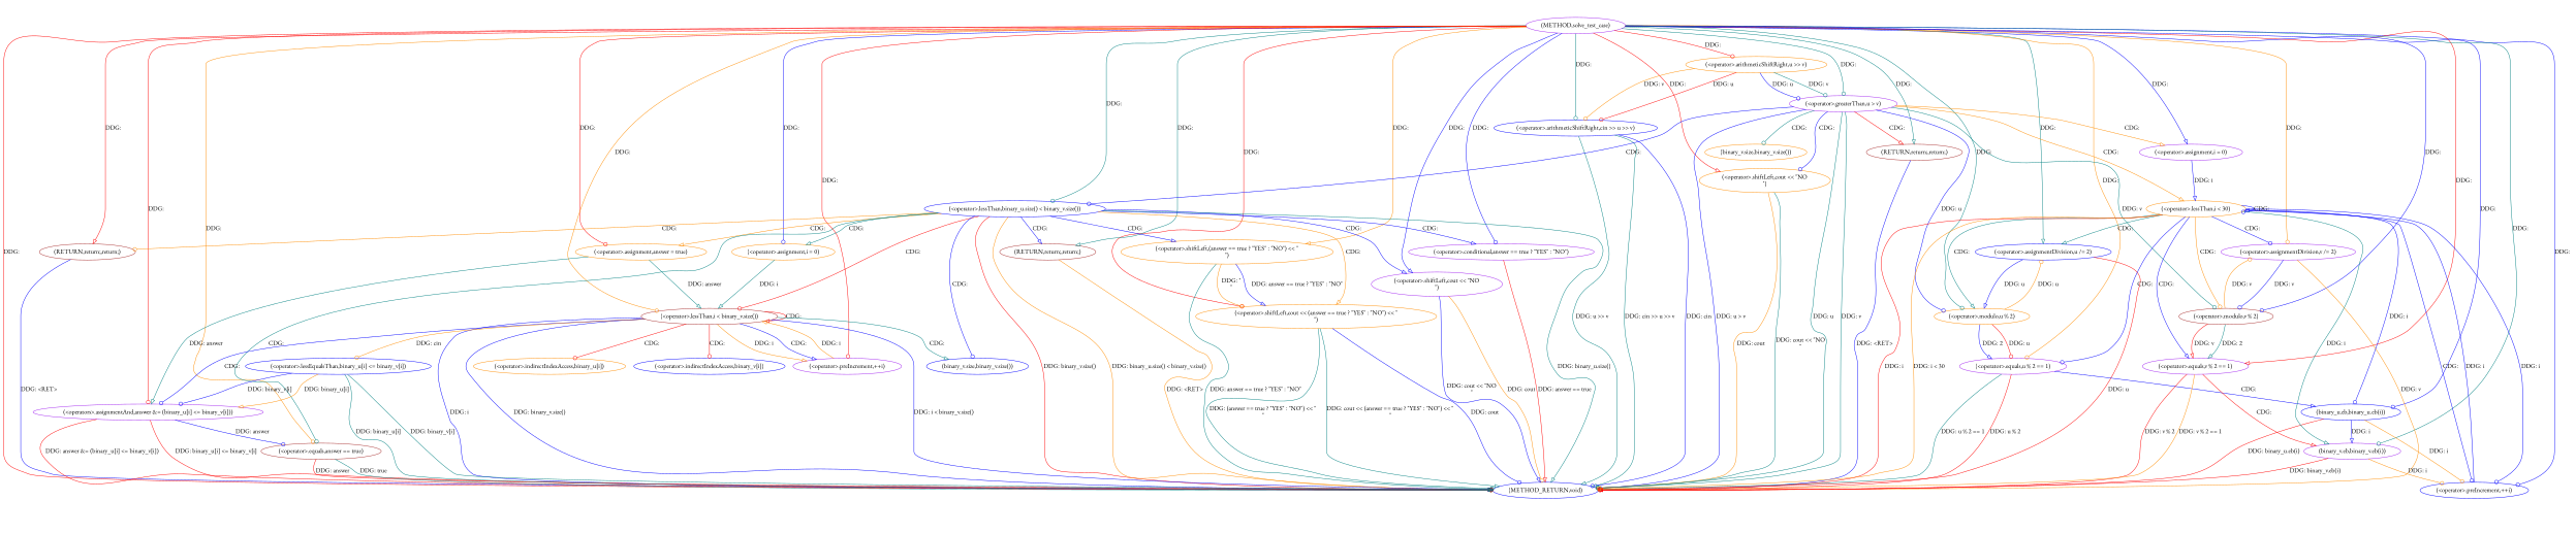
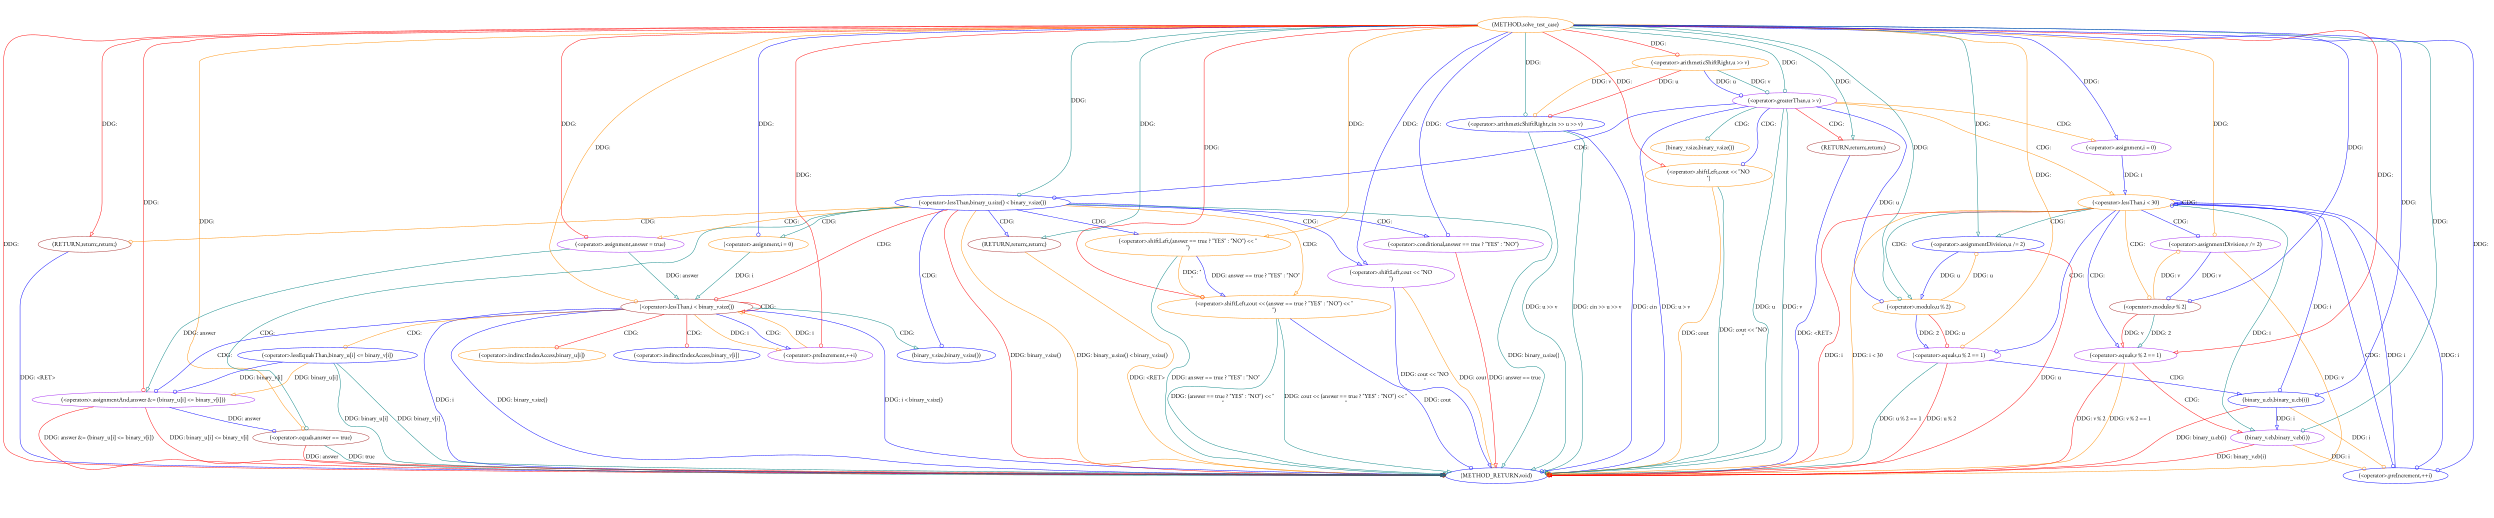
  digraph {
    fontname="EB Garamond"
    node [color=purple fontname="EB Garamond"]
    edge [arrowhead=odot color=blue fontname="EB Garamond"]
-   n1 [label="(METHOD,solve_test_case)"]
+   n1 [color=darkorange label="(METHOD,solve_test_case)"]
    n2 [color=blue label="(<operator>.arithmeticShiftRight,cin >> u >> v)"]
-   n3 [color=darkorange label="(<operator>.assignment,answer = true)"]
+   n3 [label="(<operator>.assignment,answer = true)"]
    n4 [color=darkorange label="(<operator>.shiftLeft,cout << (answer == true ? \"YES\" : \"NO\") << \"\n\")"]
    n5 [color=brown label="(RETURN,return;,return;)"]
    n6 [label="(<operator>.greaterThan,u > v)"]
    n7 [label="(<operator>.assignment,i = 0)"]
    n8 [color=blue label="(<operator>.lessThan,binary_u.size() < binary_v.size())"]
    n9 [color=darkorange label="(<operator>.assignment,i = 0)"]
    n10 [color=brown label="(<operator>.lessThan,i < binary_v.size())"]
    n11 [label="(<operator>.preIncrement,++i)"]
    n12 [color=darkorange label="(<operator>.arithmeticShiftRight,u >> v)"]
    n13 [color=darkorange label="(<operator>.shiftLeft,cout << \"NO\n\")"]
    n14 [color=brown label="(RETURN,return;,return;)"]
    n15 [color=blue label="(<operator>.preIncrement,++i)"]
    n16 [label="(<operator>.shiftLeft,cout << \"NO\n\")"]
    n17 [color=brown label="(RETURN,return;,return;)"]
    n18 [label="(<operators>.assignmentAnd,answer &= (binary_u[i] <= binary_v[i]))"]
    n19 [color=darkorange label="(<operator>.shiftLeft,(answer == true ? \"YES\" : \"NO\") << \"\n\")"]
    n20 [color=blue label="(<operator>.assignmentDivision,u /= 2)"]
    n21 [label="(<operator>.assignmentDivision,v /= 2)"]
    n22 [label="(<operator>.equals,u % 2 == 1)"]
    n23 [label="(<operator>.equals,v % 2 == 1)"]
    n24 [label="(<operator>.conditional,answer == true ? \"YES\" : \"NO\")"]
    n25 [color=blue label="(binary_u.eb,binary_u.eb(i))"]
    n26 [label="(binary_v.eb,binary_v.eb(i))"]
    n27 [color=brown label="(<operator>.equals,answer == true)"]
    n28 [color=darkorange label="(<operator>.modulo,u % 2)"]
    n29 [color=brown label="(<operator>.modulo,v % 2)"]
    n30 [color=blue label="(METHOD_RETURN,void)"]
    n31 [color=darkorange label="(<operator>.lessThan,i < 30)"]
    n32 [color=darkorange label="(binary_v.size,binary_v.size())"]
    n33 [color=blue label="(binary_v.size,binary_v.size())"]
    n34 [color=blue label="(<operator>.lessEqualsThan,binary_u[i] <= binary_v[i])"]
    n35 [color=darkorange label="(<operator>.indirectIndexAccess,binary_u[i])"]
    n36 [color=blue label="(<operator>.indirectIndexAccess,binary_v[i])"]
    n1 -> n2 [color=teal label="DDG: "]
    n1 -> n3 [color=red label="DDG: "]
    n1 -> n4 [color=red label="DDG: "]
    n1 -> n5 [arrowhead=onormal color=teal label="DDG: "]
    n1 -> n6 [color=teal label="DDG: "]
    n1 -> n7 [arrowhead=onormal label="DDG: "]
    n1 -> n8 [color=teal label="DDG: "]
    n1 -> n9 [label="DDG: "]
    n1 -> n10 [color=darkorange label="DDG: "]
    n1 -> n11 [color=red label="DDG: "]
    n1 -> n12 [color=red label="DDG: "]
    n1 -> n13 [arrowhead=onormal color=red label="DDG: "]
    n1 -> n14 [arrowhead=onormal color=teal label="DDG: "]
    n1 -> n15 [label="DDG: "]
    n1 -> n16 [arrowhead=onormal label="DDG: "]
    n1 -> n17 [arrowhead=onormal color=red label="DDG: "]
    n1 -> n18 [color=red label="DDG: "]
    n1 -> n19 [arrowhead=onormal color=darkorange label="DDG: "]
    n1 -> n20 [arrowhead=onormal color=teal label="DDG: "]
    n1 -> n21 [color=darkorange label="DDG: "]
    n1 -> n22 [color=darkorange label="DDG: "]
    n1 -> n23 [arrowhead=onormal color=red label="DDG: "]
    n1 -> n24 [label="DDG: "]
    n1 -> n25 [label="DDG: "]
    n1 -> n26 [color=teal label="DDG: "]
    n1 -> n27 [color=darkorange label="DDG: "]
    n1 -> n28 [color=teal label="DDG: "]
    n1 -> n29 [label="DDG: "]
    n1 -> n30 [color=red label="DDG: "]
    n2 -> n30 [arrowhead=onormal color=teal label="DDG: u >> v"]
    n2 -> n30 [arrowhead=onormal color=teal label="DDG: cin >> u >> v"]
    n2 -> n30 [label="DDG: cin"]
    n3 -> n10 [arrowhead=onormal color=teal label="DDG: answer"]
    n3 -> n18 [arrowhead=onormal color=teal label="DDG: answer"]
    n4 -> n30 [label="DDG: cout"]
    n4 -> n30 [color=teal label="DDG: (answer == true ? \"YES\" : \"NO\") << \"\n\""]
    n4 -> n30 [arrowhead=onormal color=teal label="DDG: cout << (answer == true ? \"YES\" : \"NO\") << \"\n\""]
    n5 -> n30 [arrowhead=onormal color=darkorange label="DDG: <RET>"]
    n6 -> n7 [arrowhead=onormal color=darkorange label="CDG: "]
    n6 -> n8 [label="CDG: "]
    n6 -> n13 [label="CDG: "]
    n6 -> n14 [arrowhead=onormal color=red label="CDG: "]
    n6 -> n28 [label="DDG: u"]
-   n6 -> n29 [color=teal label="DDG: v"]
    n6 -> n30 [color=teal label="DDG: u"]
    n6 -> n30 [color=teal label="DDG: v"]
    n6 -> n30 [arrowhead=onormal label="DDG: u > v"]
    n6 -> n31 [arrowhead=onormal color=darkorange label="CDG: "]
    n6 -> n32 [color=teal label="CDG: "]
    n7 -> n31 [arrowhead=onormal label="DDG: i"]
    n8 -> n3 [arrowhead=onormal color=darkorange label="CDG: "]
    n8 -> n4 [arrowhead=onormal color=darkorange label="CDG: "]
    n8 -> n5 [arrowhead=onormal label="CDG: "]
    n8 -> n9 [arrowhead=onormal color=teal label="CDG: "]
    n8 -> n10 [color=red label="CDG: "]
    n8 -> n16 [arrowhead=onormal label="CDG: "]
    n8 -> n17 [color=darkorange label="CDG: "]
    n8 -> n19 [arrowhead=onormal label="CDG: "]
    n8 -> n24 [arrowhead=onormal label="CDG: "]
    n8 -> n27 [color=teal label="CDG: "]
    n8 -> n30 [arrowhead=onormal color=teal label="DDG: binary_u.size()"]
    n8 -> n30 [color=red label="DDG: binary_v.size()"]
    n8 -> n30 [color=darkorange label="DDG: binary_u.size() < binary_v.size()"]
    n8 -> n33 [label="CDG: "]
    n9 -> n10 [arrowhead=onormal color=teal label="DDG: i"]
    n10 -> n10 [arrowhead=onormal color=red label="CDG: "]
    n10 -> n11 [arrowhead=onormal color=darkorange label="DDG: i"]
    n10 -> n11 [arrowhead=onormal label="CDG: "]
    n10 -> n18 [label="CDG: "]
    n10 -> n30 [arrowhead=onormal label="DDG: i"]
    n10 -> n30 [arrowhead=onormal label="DDG: binary_v.size()"]
    n10 -> n30 [arrowhead=onormal label="DDG: i < binary_v.size()"]
    n10 -> n33 [arrowhead=onormal color=teal label="CDG: "]
-   n10 -> n34 [color=darkorange label="DDG: cin"]
+   n10 -> n34 [color=darkorange label="CDG: "]
    n10 -> n35 [color=red label="CDG: "]
    n10 -> n36 [color=red label="CDG: "]
    n11 -> n10 [arrowhead=onormal color=darkorange label="DDG: i"]
    n12 -> n2 [color=red label="DDG: u"]
    n12 -> n2 [color=darkorange label="DDG: v"]
    n12 -> n6 [label="DDG: u"]
    n12 -> n6 [color=teal label="DDG: v"]
    n13 -> n30 [arrowhead=onormal color=darkorange label="DDG: cout"]
    n13 -> n30 [color=teal label="DDG: cout << \"NO\n\""]
    n14 -> n30 [arrowhead=onormal label="DDG: <RET>"]
    n15 -> n31 [arrowhead=onormal label="DDG: i"]
    n16 -> n30 [color=darkorange label="DDG: cout"]
    n16 -> n30 [arrowhead=onormal label="DDG: cout << \"NO\n\""]
    n17 -> n30 [label="DDG: <RET>"]
    n18 -> n27 [label="DDG: answer"]
    n18 -> n30 [arrowhead=onormal color=red label="DDG: binary_u[i] <= binary_v[i]"]
    n18 -> n30 [color=red label="DDG: answer &= (binary_u[i] <= binary_v[i])"]
    n19 -> n4 [color=darkorange label="DDG: \"\n\""]
    n19 -> n4 [arrowhead=onormal label="DDG: answer == true ? \"YES\" : \"NO\""]
    n19 -> n30 [color=teal label="DDG: answer == true ? \"YES\" : \"NO\""]
    n20 -> n28 [arrowhead=onormal label="DDG: u"]
    n20 -> n30 [color=red label="DDG: u"]
    n21 -> n29 [label="DDG: v"]
    n21 -> n30 [arrowhead=onormal color=darkorange label="DDG: v"]
    n22 -> n25 [arrowhead=onormal label="CDG: "]
    n22 -> n30 [color=red label="DDG: u % 2"]
    n22 -> n30 [color=teal label="DDG: u % 2 == 1"]
    n23 -> n26 [arrowhead=onormal color=red label="CDG: "]
    n23 -> n30 [arrowhead=onormal color=red label="DDG: v % 2"]
    n23 -> n30 [arrowhead=onormal color=darkorange label="DDG: v % 2 == 1"]
    n24 -> n30 [arrowhead=onormal color=red label="DDG: answer == true"]
    n25 -> n15 [color=darkorange label="DDG: i"]
    n25 -> n26 [arrowhead=onormal label="DDG: i"]
    n25 -> n30 [color=red label="DDG: binary_u.eb(i)"]
    n26 -> n15 [color=darkorange label="DDG: i"]
    n26 -> n30 [arrowhead=onormal color=red label="DDG: binary_v.eb(i)"]
    n27 -> n30 [color=red label="DDG: answer"]
    n27 -> n30 [color=teal label="DDG: true"]
    n28 -> n20 [color=darkorange label="DDG: u"]
    n28 -> n22 [arrowhead=onormal label="DDG: 2"]
    n28 -> n22 [color=red label="DDG: u"]
    n29 -> n21 [color=darkorange label="DDG: v"]
    n29 -> n23 [arrowhead=onormal color=teal label="DDG: 2"]
    n29 -> n23 [arrowhead=onormal color=red label="DDG: v"]
    n31 -> n15 [label="DDG: i"]
    n31 -> n15 [label="CDG: "]
    n31 -> n20 [arrowhead=onormal color=teal label="CDG: "]
    n31 -> n21 [label="CDG: "]
    n31 -> n22 [label="CDG: "]
    n31 -> n23 [arrowhead=onormal label="CDG: "]
    n31 -> n25 [label="DDG: i"]
    n31 -> n26 [arrowhead=onormal color=teal label="DDG: i"]
    n31 -> n28 [arrowhead=onormal color=teal label="CDG: "]
    n31 -> n29 [color=darkorange label="CDG: "]
    n31 -> n30 [arrowhead=onormal color=red label="DDG: i"]
    n31 -> n30 [color=darkorange label="DDG: i < 30"]
    n31 -> n31 [label="CDG: "]
    n34 -> n18 [label="DDG: binary_v[i]"]
    n34 -> n18 [arrowhead=onormal color=darkorange label="DDG: binary_u[i]"]
    n34 -> n30 [arrowhead=onormal color=teal label="DDG: binary_u[i]"]
    n34 -> n30 [arrowhead=onormal color=teal label="DDG: binary_v[i]"]
  }
